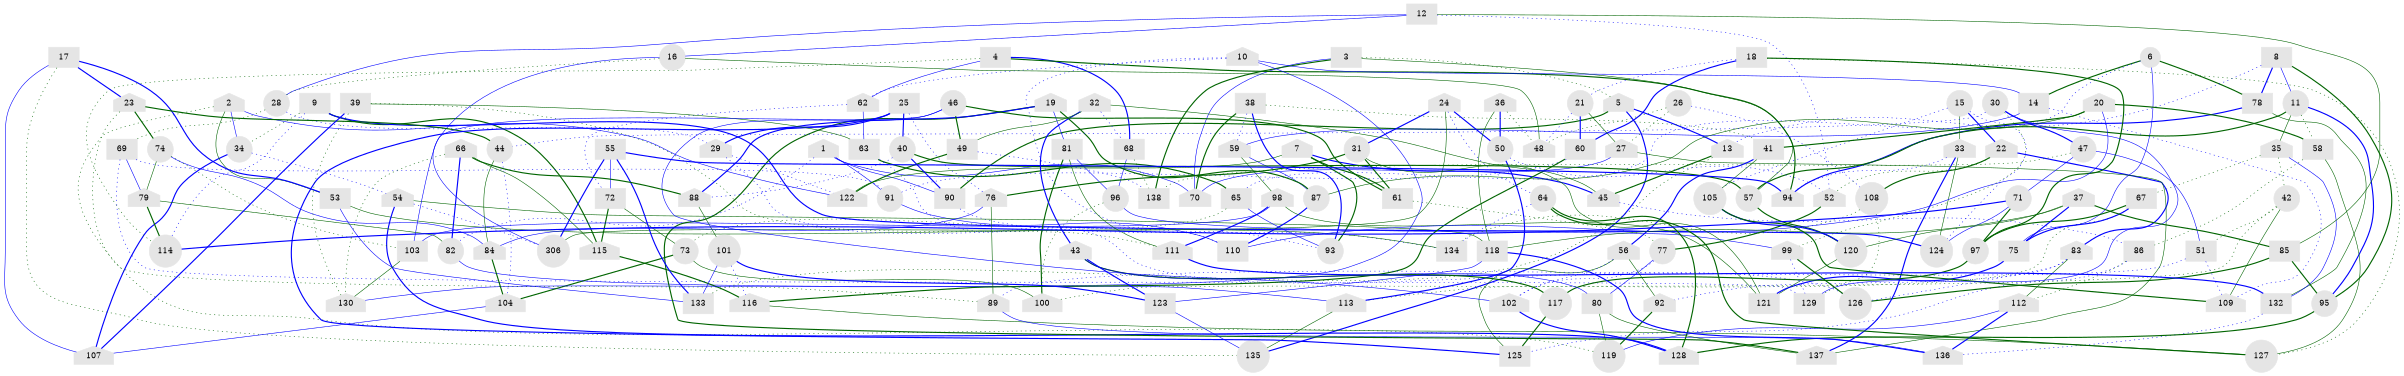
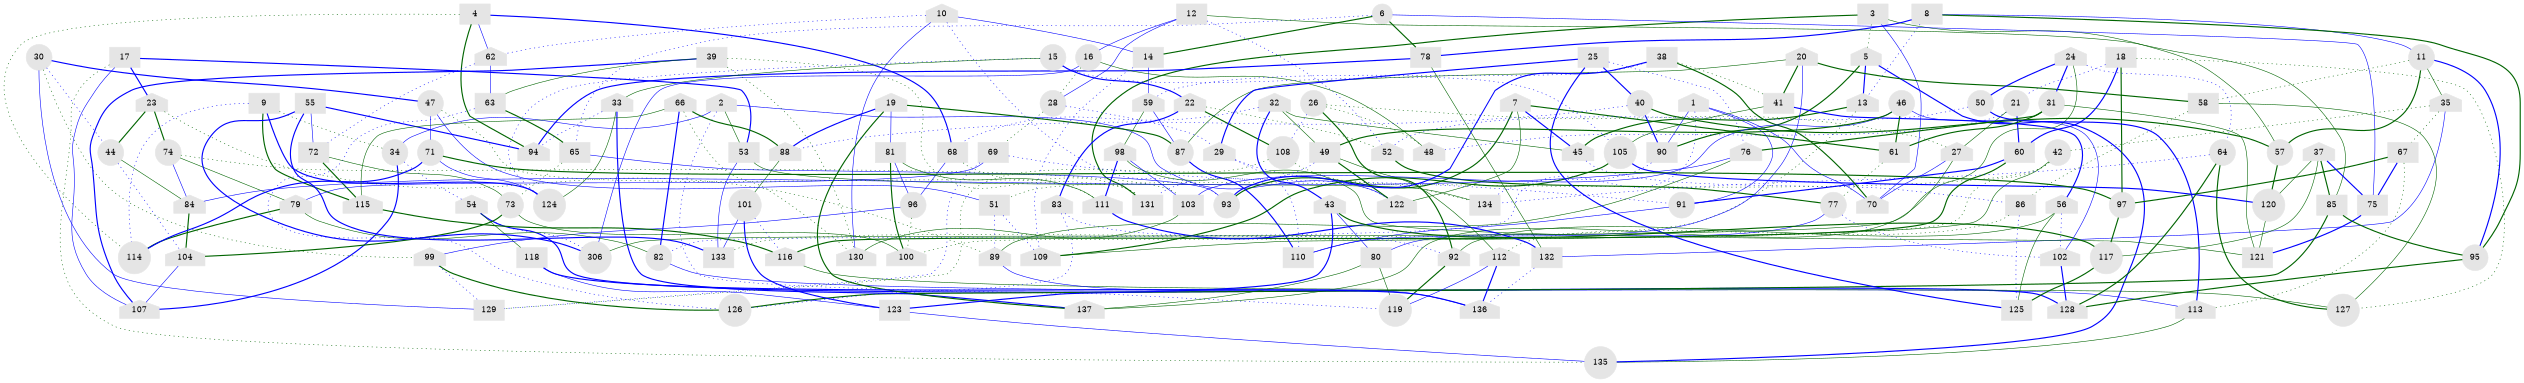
  graph {
    node [color=gray90 shape=house style=filled]
    edge [color=blue style=bold]
    1
    70
    82 [shape=circle]
    90 [shape=box]
    91 [shape=circle]
    113
    134 [shape=box]
    110 [shape=box]
    34 [shape=circle]
    2
    53 [shape=box]
    119 [shape=circle]
    122
    107
    54
    133 [shape=box]
    3 [shape=box]
    5
    57 [shape=circle]
-   131 [shape=box label=138]
+   131 [shape=box]
    13
    135 [shape=circle]
    120 [shape=circle]
    4 [shape=box]
    62
    68 [shape=box]
    94
    114 [shape=circle]
    63 [shape=box]
    72 [shape=box]
    96 [shape=circle]
    45
    6 [shape=circle]
    14 [shape=box]
    65 [shape=box]
    75 [shape=box]
    78 [shape=box]
    59
    109
    93 [shape=circle]
    73 [shape=circle]
    121 [shape=box]
    132 [shape=box]
    7
    61 [shape=box]
    86 [shape=box]
    77 [shape=circle]
    8 [shape=box]
    11 [shape=circle]
    95 [shape=circle]
    35
    58 [shape=box]
    128
    9 [shape=box]
    115
    124 [shape=circle]
    116
    10
    130
    42 [shape=circle]
    67 [shape=box]
    127 [shape=circle]
    12 [shape=box]
    16 [shape=circle]
    28 [shape=circle]
    52
    85 [shape=box]
    48
    n69 [label=306 shape=circle]
    29
    69 [shape=box]
    126 [shape=circle]
    87 [shape=circle]
    98
    15 [shape=circle]
    22
    33
    105 [shape=circle]
    83
    108 [shape=circle]
    137
    17 [shape=box]
    23
    44 [shape=circle]
    74 [shape=circle]
    89
    18 [shape=box]
    21 [shape=circle]
    60 [shape=box]
    97 [shape=circle]
    27
    117 [shape=circle]
    81 [shape=box]
    19
    88
    111
    100
    101 [shape=circle]
    20
    41 [shape=box]
    56
    92
    112
    129 [shape=box]
    84
    104
    103 [shape=box]
    79
    136
    24
    31 [shape=circle]
    50 [shape=circle]
    64 [shape=circle]
    76
    25 [shape=box]
    40 [shape=circle]
    125 [shape=box]
    26 [shape=circle]
    30 [shape=circle]
    47 [shape=circle]
    99
    51 [shape=box]
    71 [shape=circle]
    32
    43
    49 [shape=box]
    80 [shape=box]
    123 [shape=box]
    118 [shape=box]
-   36
    37
    38 [shape=box]
    39 [shape=box]
    102
    46 [shape=circle]
    55 [shape=box]
    66
    1 -- 70 [style=solid]
    1 -- 82 [style=dotted]
    1 -- 90 [style=solid]
    1 -- 91 [style=solid]
    82 -- 113 [style=solid]
    90 -- 134 [style=dotted]
    91 -- 110 [style=solid]
    113 -- 135 [color=darkgreen style=solid]
    34 -- 107
    34 -- 54 [style=dotted]
    2 -- 34 [style=solid]
    2 -- 53 [color=darkgreen style=solid]
-   2 -- 119 [color=darkgreen style=dotted]
+   2 -- 119 [style=dotted]
    2 -- 122 [style=solid]
    53 -- 134 [color=darkgreen style=solid]
    53 -- 133 [style=solid]
    54 -- 128
    54 -- n69 [style=dotted]
    54 -- 118 [color=darkgreen style=solid]
    3 -- 70 [style=solid]
    3 -- 5 [color=darkgreen style=dotted]
    3 -- 57 [color=darkgreen style=solid]
    3 -- 131 [color=darkgreen]
    5 -- 90 [color=darkgreen]
    5 -- 13
    5 -- 135
    57 -- 120 [color=darkgreen]
    13 -- 133 [color=darkgreen style=dotted]
    13 -- 45 [color=darkgreen]
    120 -- 121 [color=darkgreen style=solid]
    4 -- 62 [style=solid]
    4 -- 68
    4 -- 94 [color=darkgreen]
    4 -- 114 [color=darkgreen style=dotted]
    62 -- 63 [style=solid]
    62 -- 72 [style=dotted]
    68 -- 131 [color=darkgreen style=dotted]
    68 -- 96 [style=solid]
    63 -- 65 [color=darkgreen]
    63 -- 126 [style=dotted]
    72 -- 73 [color=darkgreen style=solid]
    72 -- 115 [color=darkgreen]
    96 -- 100 [color=darkgreen style=dotted]
    96 -- 99 [style=solid]
    45 -- 86 [style=dotted]
    6 -- 14 [color=darkgreen]
    6 -- 65 [style=dotted]
    6 -- 75 [style=solid]
    6 -- 78 [color=darkgreen]
    14 -- 59 [style=solid]
    14 -- 109 [style=dotted]
    65 -- 93 [style=solid]
    65 -- 73 [color=darkgreen style=dotted]
    75 -- 121
    78 -- 94
    78 -- 132 [color=darkgreen style=solid]
    59 -- 87 [style=solid]
    59 -- 98 [color=darkgreen style=solid]
    73 -- 100 [color=darkgreen style=solid]
    73 -- 104 [color=darkgreen]
    132 -- 136 [style=dotted]
    7 -- 122 [color=darkgreen style=solid]
    7 -- 45
    7 -- 93 [color=darkgreen]
    7 -- 61 [color=darkgreen]
    61 -- 77 [color=darkgreen style=dotted]
    86 -- 112 [color=darkgreen style=dotted]
    86 -- 125 [style=dotted]
    77 -- 80 [style=solid]
    77 -- 102 [style=dotted]
    8 -- 13 [style=dotted]
    8 -- 78
    8 -- 11 [style=solid]
    8 -- 95 [color=darkgreen]
    11 -- 57 [color=darkgreen]
    11 -- 95
    11 -- 35 [color=darkgreen style=solid]
    11 -- 58 [color=darkgreen style=dotted]
    95 -- 128 [color=darkgreen]
    35 -- 132 [style=solid]
    35 -- 42 [color=darkgreen style=dotted]
    35 -- 67 [color=darkgreen style=dotted]
    58 -- 86 [color=darkgreen style=dotted]
    58 -- 127 [color=darkgreen style=solid]
    9 -- 34 [color=darkgreen style=dotted]
    9 -- 114 [style=dotted]
    9 -- 115 [color=darkgreen]
    9 -- 124
    115 -- 116 [color=darkgreen]
    116 -- 127 [color=darkgreen style=solid]
    10 -- 62 [style=dotted]
    10 -- 14 [style=solid]
    10 -- 93 [style=dotted]
    10 -- 130 [style=solid]
    42 -- 109 [color=darkgreen style=solid]
    42 -- 100 [color=darkgreen style=dotted]
    42 -- 51 [color=darkgreen style=dotted]
    67 -- 113 [color=darkgreen style=dotted]
    67 -- 75
    67 -- 97 [color=darkgreen]
    12 -- 16 [style=solid]
    12 -- 28 [style=solid]
    12 -- 52 [style=dotted]
    12 -- 85 [color=darkgreen style=solid]
    16 -- 28 [color=darkgreen style=dotted]
    16 -- 48 [color=darkgreen style=solid]
    16 -- n69 [style=solid]
    28 -- 29 [style=dotted]
    28 -- 69 [color=darkgreen style=dotted]
    52 -- 77 [color=darkgreen]
    85 -- 95 [color=darkgreen]
    85 -- 126 [color=darkgreen]
    29 -- 110 [style=dotted]
    29 -- 122 [style=dotted]
    69 -- 91 [style=dotted]
    69 -- 129 [style=dotted]
    69 -- 79 [style=solid]
    87 -- 110
    98 -- 121 [color=darkgreen style=solid]
    98 -- 111
    98 -- 103 [style=solid]
    15 -- 124 [style=dotted]
    15 -- 22
    15 -- 33 [color=darkgreen style=solid]
    15 -- 105 [style=dotted]
    22 -- 52 [color=darkgreen style=dotted]
    22 -- 83
    22 -- 108 [color=darkgreen]
    33 -- 94 [style=dotted]
    33 -- 124 [color=darkgreen style=solid]
    33 -- 137
    105 -- 120
    105 -- 109 [color=darkgreen]
    83 -- 126 [style=dotted]
    83 -- 92 [style=dotted]
-   83 -- 112 [color=darkgreen style=solid]
+   49 -- 112 [color=darkgreen style=solid]
    108 -- 134 [color=darkgreen style=dotted]
    108 -- 129 [color=darkgreen style=dotted]
    17 -- 53
    17 -- 107 [style=solid]
    17 -- 135 [color=darkgreen style=dotted]
    17 -- 23
    23 -- 44 [color=darkgreen]
    23 -- 74 [color=darkgreen]
    23 -- 89 [color=darkgreen style=dotted]
    44 -- 84 [color=darkgreen style=solid]
    44 -- 104 [style=dotted]
    74 -- 84 [style=solid]
    74 -- 103 [color=darkgreen style=dotted]
    74 -- 79 [color=darkgreen style=solid]
    89 -- 136 [style=solid]
    18 -- 127 [color=darkgreen style=dotted]
    18 -- 21 [style=dotted]
    18 -- 60
    18 -- 97 [color=darkgreen]
    21 -- 48 [style=dotted]
    21 -- 60
    21 -- 27 [color=darkgreen style=solid]
-   60 -- 91 [style=dotted]
+   60 -- 91
    60 -- 116 [color=darkgreen]
    97 -- 117 [color=darkgreen]
    27 -- 70 [style=solid]
    27 -- 137 [color=darkgreen style=solid]
    117 -- 125 [color=darkgreen]
    81 -- 96 [style=solid]
    81 -- 111 [color=darkgreen style=solid]
    81 -- 100 [color=darkgreen]
    19 -- 87 [color=darkgreen]
    19 -- 137 [color=darkgreen]
    19 -- 81 [style=solid]
    19 -- 88
    88 -- 101 [color=darkgreen style=solid]
    111 -- 132
    101 -- 133 [style=solid]
    101 -- 116 [style=dotted]
    101 -- 123
    20 -- 110 [style=solid]
    20 -- 58 [color=darkgreen]
    20 -- 87 [color=darkgreen style=solid]
    20 -- 41 [color=darkgreen]
    41 -- 105 [color=darkgreen style=solid]
    41 -- 56
    56 -- 92 [color=darkgreen style=solid]
    56 -- 125 [color=darkgreen style=solid]
    56 -- 102 [style=dotted]
    92 -- 119 [color=darkgreen]
    112 -- 119 [style=solid]
    112 -- 136
    84 -- 104 [color=darkgreen]
    104 -- 107 [style=solid]
    103 -- 130 [color=darkgreen style=solid]
    79 -- 82 [color=darkgreen style=solid]
    79 -- 114 [color=darkgreen]
    24 -- n69 [color=darkgreen style=solid]
    24 -- 31
    24 -- 50
    24 -- 64 [style=dotted]
    31 -- 121 [color=darkgreen style=solid]
    31 -- 61 [color=darkgreen]
    31 -- 76 [color=darkgreen]
    50 -- 113
    50 -- 52 [style=dotted]
    64 -- 134 [style=dotted]
    64 -- 128 [color=darkgreen]
    64 -- 127 [color=darkgreen]
    76 -- 89 [color=darkgreen style=solid]
    76 -- 84 [style=solid]
    25 -- 29
    25 -- 76 [style=dotted]
    25 -- 40
    25 -- 125
    40 -- 90
    40 -- 57 [color=darkgreen]
    40 -- 88 [style=dotted]
    26 -- 48 [color=darkgreen style=dotted]
    26 -- 108 [style=dotted]
    26 -- 27 [color=darkgreen style=dotted]
+   26 -- 92 [color=darkgreen]
    30 -- 44 [style=dotted]
    30 -- 129 [style=solid]
    30 -- 47
    30 -- 99 [color=darkgreen style=dotted]
    47 -- 131 [color=darkgreen style=dotted]
    47 -- 51 [style=solid]
    47 -- 71 [style=solid]
    99 -- 126 [color=darkgreen]
    99 -- 129 [style=dotted]
    51 -- 109 [style=dotted]
    51 -- 89 [style=dotted]
    71 -- 114
    71 -- 124 [style=solid]
    71 -- 97 [color=darkgreen]
    32 -- 68 [style=dotted]
    32 -- 45 [color=darkgreen style=solid]
    32 -- 43
    32 -- 49 [color=darkgreen style=solid]
    43 -- 117 [color=darkgreen]
    43 -- 80 [style=solid]
    43 -- 123
    49 -- 122 [color=darkgreen]
    49 -- 131 [style=dotted]
    80 -- 119 [color=darkgreen style=solid]
    80 -- 137 [color=darkgreen style=solid]
    123 -- 135 [style=solid]
    118 -- 136
    118 -- 123 [style=solid]
-   36 -- 48 [color=darkgreen style=dotted]
-   36 -- 50
-   36 -- 118 [color=darkgreen style=solid]
    37 -- 120 [color=darkgreen style=solid]
    37 -- 75
    37 -- 85 [color=darkgreen]
-   37 -- 118 [color=darkgreen style=solid]
+   37 -- 117 [color=darkgreen style=solid]
    38 -- 70 [color=darkgreen]
    38 -- 59 [style=dotted]
    38 -- 93
    38 -- 41 [color=darkgreen style=dotted]
    39 -- 107
    39 -- 63 [color=darkgreen style=solid]
    39 -- 130 [color=darkgreen style=dotted]
    39 -- 111 [color=darkgreen style=dotted]
    102 -- 128
    46 -- 61 [color=darkgreen]
    46 -- 103 [style=solid]
    46 -- 49 [color=darkgreen]
    46 -- 102 [style=solid]
    55 -- 133
    55 -- 94
    55 -- 72 [style=solid]
    55 -- n69
    66 -- 82
    66 -- 115 [color=darkgreen style=solid]
    66 -- 130 [color=darkgreen style=dotted]
    66 -- 88 [color=darkgreen]
  }
